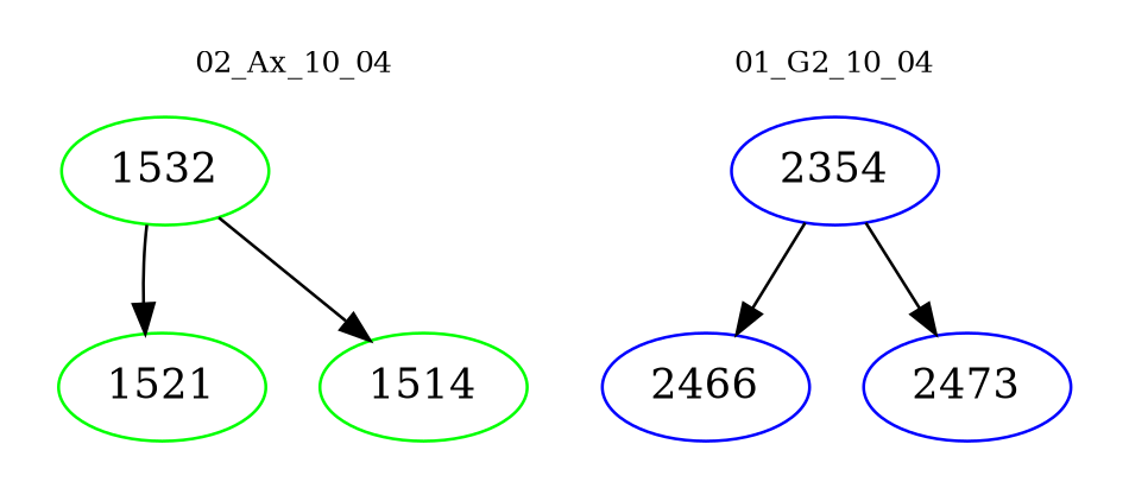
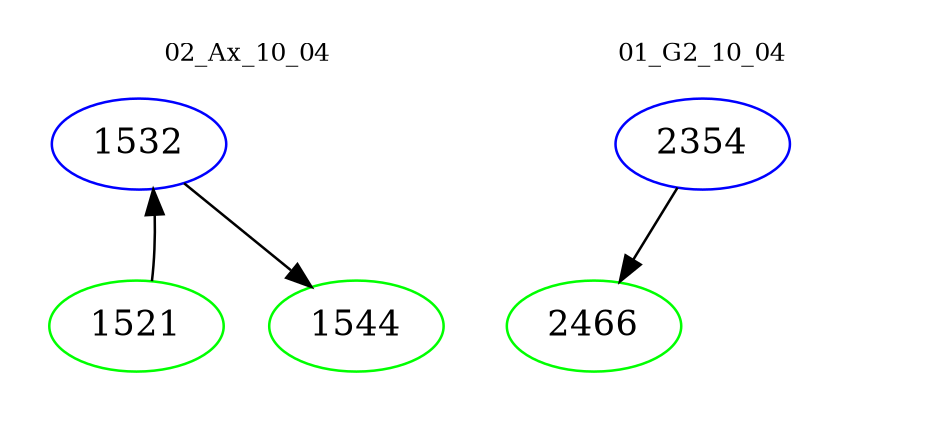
  digraph {
    node [color=blue]
    edge [color=black]
-   n1 [color=green label=1532]
+   n1 [label=1532]
    n2 [color=green label=1521]
-   n3 [color=green label=1514]
+   n3 [color=green label=1544]
    n4 [label=2354]
-   n5 [label=2466]
-   n6 [label=2473]
+   n5 [color=green label=2466]
    subgraph cluster_1 {
      color=white
      fontsize=10
      label="02_Ax_10_04"
      n1
      n2
      n3
    }
    subgraph cluster_2 {
      color=white
      fontsize=10
      label="01_G2_10_04"
      n4
      n5
-     n6
    }
-   n1 -> n2
+   n2 -> n1
    n1 -> n3
    n4 -> n5
-   n4 -> n6
  }
